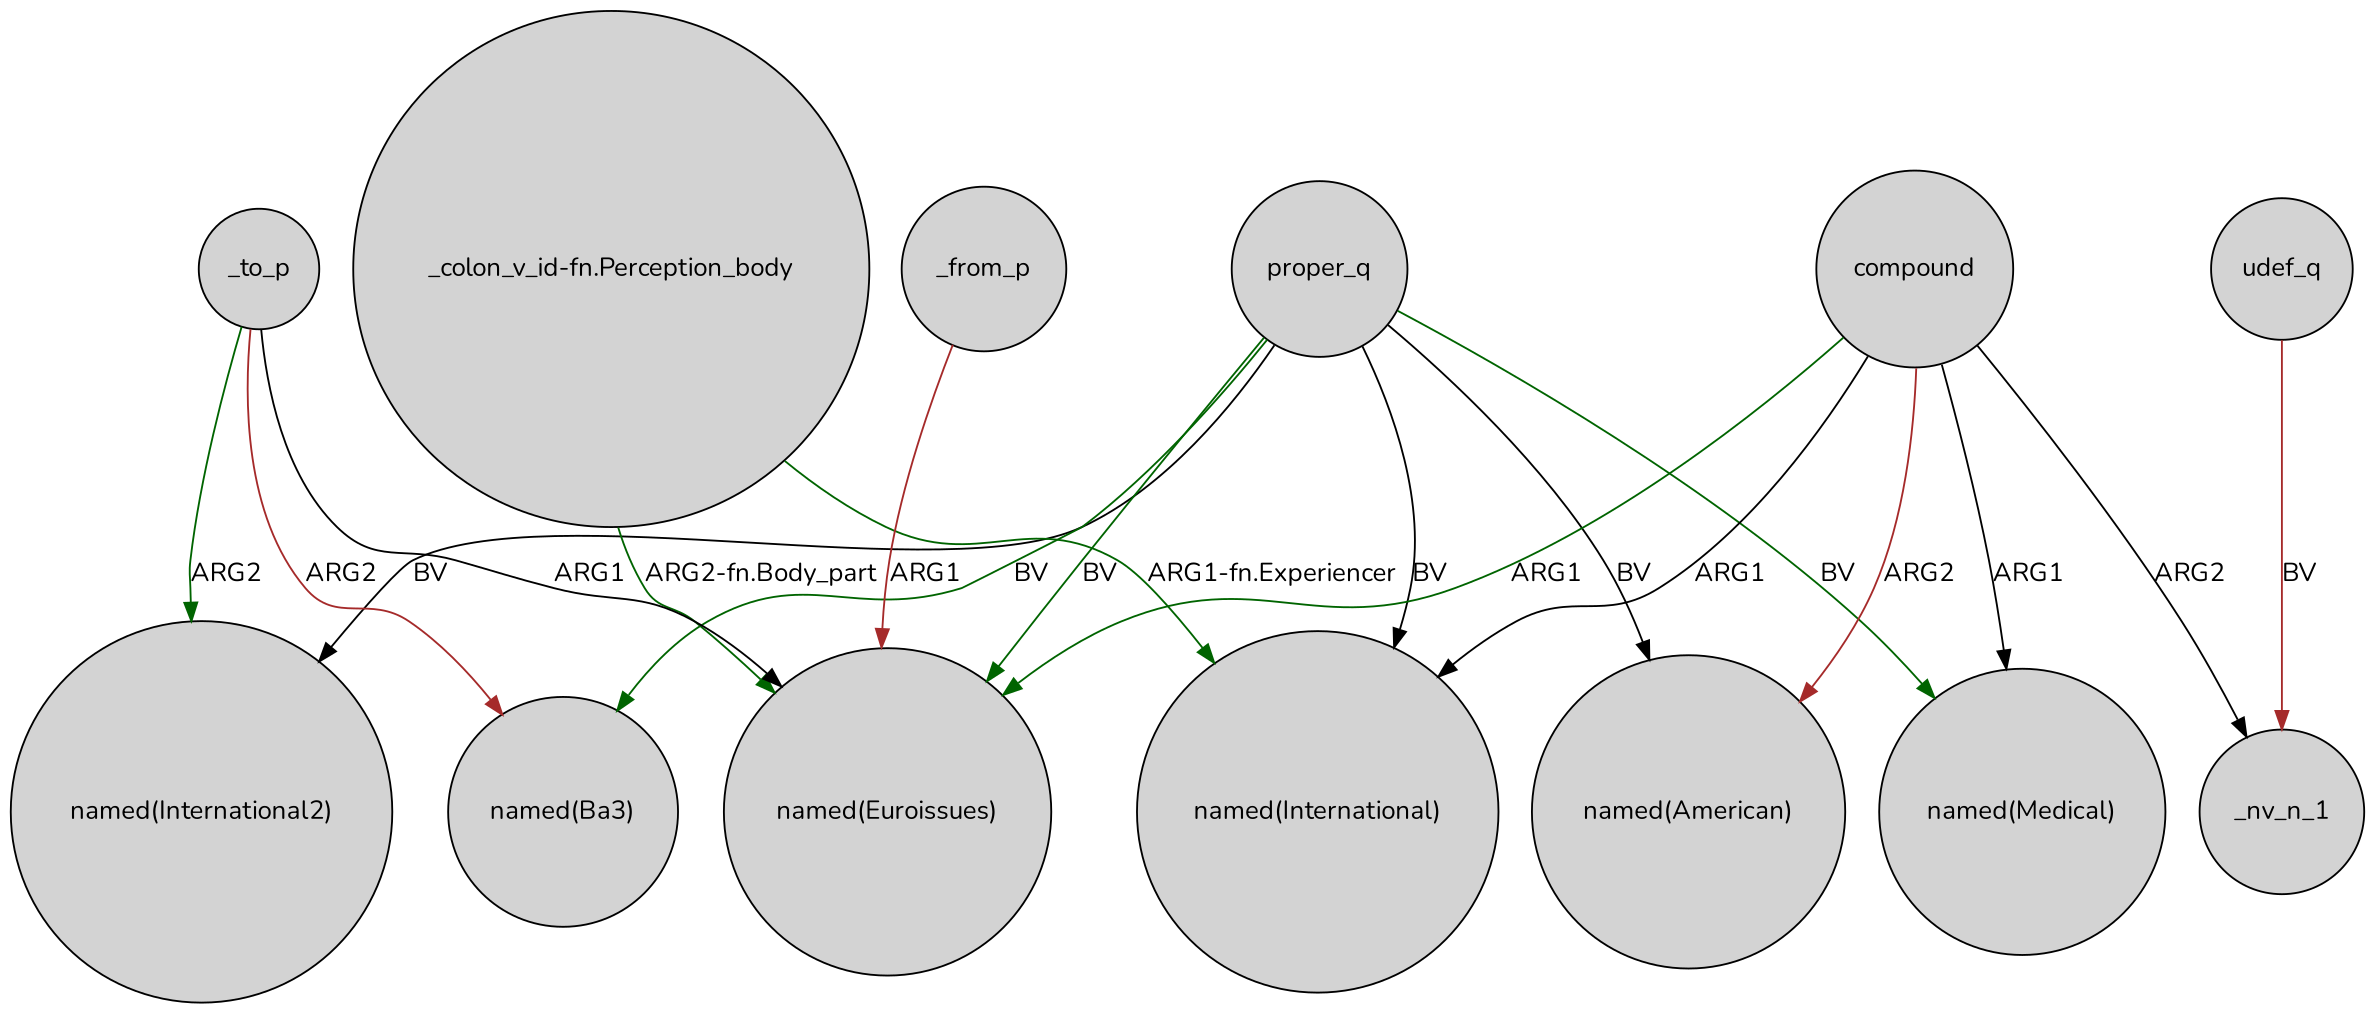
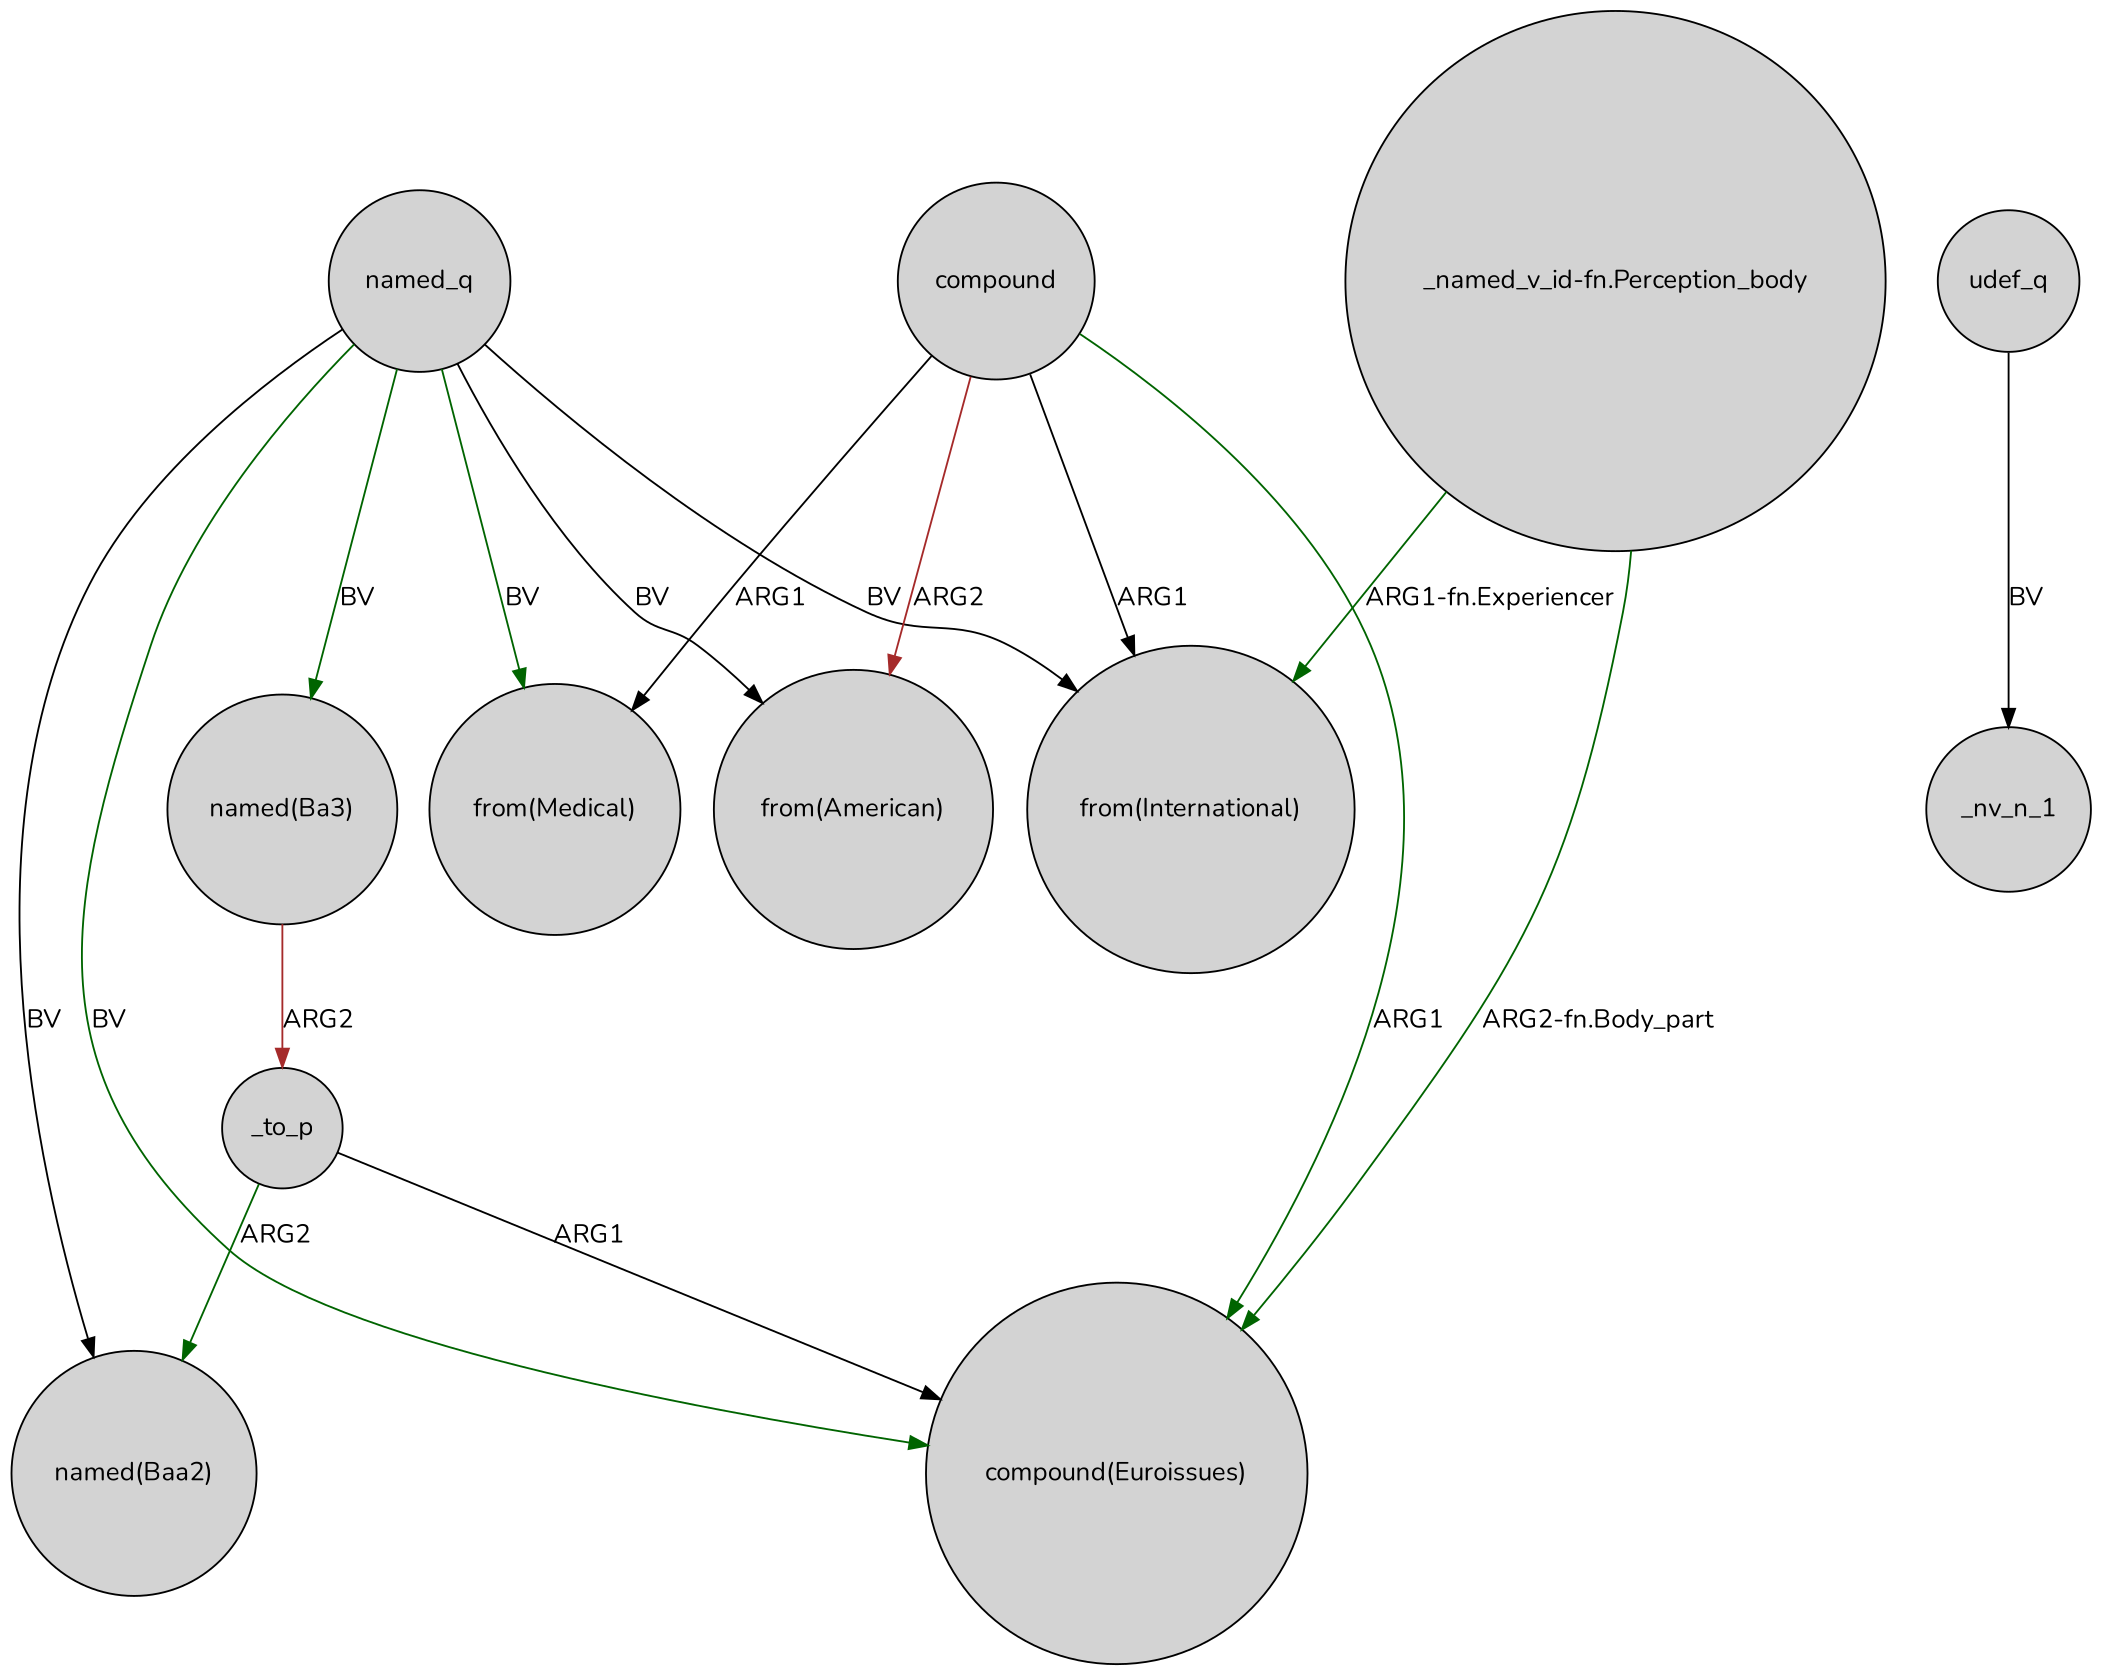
  digraph {
    fontname=Nunito
    node [fontname=Nunito shape=circle style=filled]
    edge [color=black fontname=Nunito]
-   proper_q
-   "named(Baa2)" [label="named(International2)"]
+   proper_q [label=named_q]
+   "named(Baa2)"
    "named(Ba3)"
-   "named(Euroissues)"
-   "named(International)"
-   "named(Medical)"
-   "named(American)"
-   "_colon_v_id-fn.Perception_body"
+   "named(Euroissues)" [label="compound(Euroissues)"]
+   "named(International)" [label="from(International)"]
+   "named(Medical)" [label="from(Medical)"]
+   "named(American)" [label="from(American)"]
+   "_colon_v_id-fn.Perception_body" [label="_named_v_id-fn.Perception_body"]
    compound
    _nv_n_1
    _to_p
-   _from_p
    udef_q
    proper_q -> "named(Baa2)" [label=BV]
    proper_q -> "named(Ba3)" [color=darkgreen label=BV]
    proper_q -> "named(Euroissues)" [color=darkgreen label=BV]
    proper_q -> "named(International)" [label=BV]
    proper_q -> "named(Medical)" [color=darkgreen label=BV]
    proper_q -> "named(American)" [label=BV]
    "_colon_v_id-fn.Perception_body" -> "named(Euroissues)" [color=darkgreen label="ARG2-fn.Body_part"]
    "_colon_v_id-fn.Perception_body" -> "named(International)" [color=darkgreen label="ARG1-fn.Experiencer"]
    compound -> "named(Euroissues)" [color=darkgreen label=ARG1]
    compound -> "named(International)" [label=ARG1]
    compound -> "named(Medical)" [label=ARG1]
    compound -> "named(American)" [color=brown label=ARG2]
-   compound -> _nv_n_1 [label=ARG2]
    _to_p -> "named(Baa2)" [color=darkgreen label=ARG2]
-   _to_p -> "named(Ba3)" [color=brown label=ARG2]
+   "named(Ba3)" -> _to_p [color=brown label=ARG2]
    _to_p -> "named(Euroissues)" [label=ARG1]
-   _from_p -> "named(Euroissues)" [color=brown label=ARG1]
-   udef_q -> _nv_n_1 [color=brown label=BV]
+   udef_q -> _nv_n_1 [label=BV]
  }
